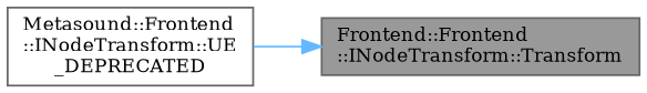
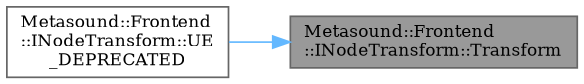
  digraph {
    rankdir=RL
    fontname="DejaVu Serif"
    node [fontname="DejaVu Serif" fontsize=10 shape=box style=filled]
-   n1 [color=gray40 fillcolor=grey60 fontcolor=black height=0.2 label="Frontend::Frontend\l::INodeTransform::Transform" width=0.4]
+   n1 [color=gray40 fillcolor=grey60 fontcolor=black height=0.2 label="Metasound::Frontend\l::INodeTransform::Transform" width=0.4]
    n2 [color=grey40 fillcolor=white height=0.2 label="Metasound::Frontend\l::INodeTransform::UE\l_DEPRECATED" width=0.4]
    n1 -> n2 [color=steelblue1 dir=back fontname="DejaVu Serif" fontsize=10 labelfontname=Helvetica labelfontsize=10 style=solid]
  }
